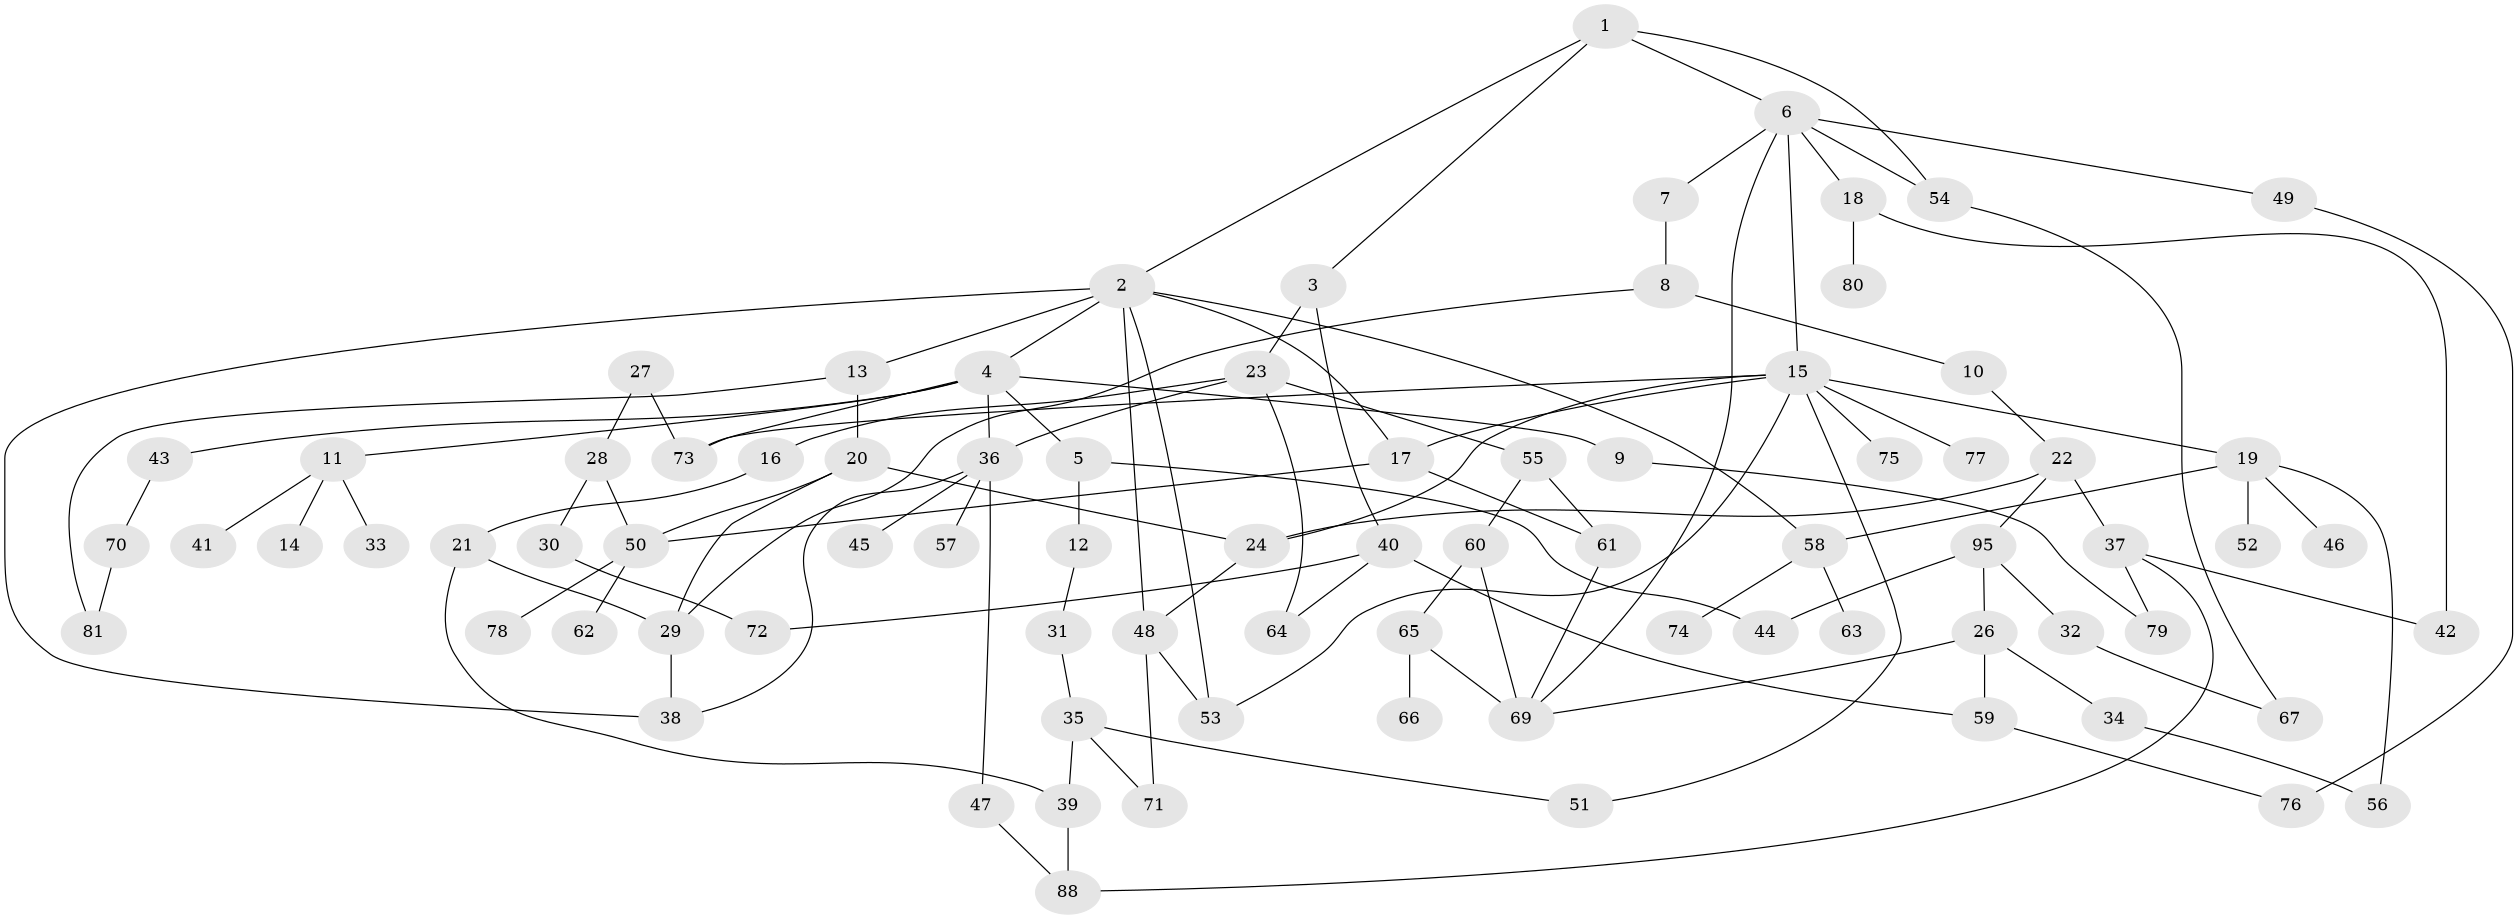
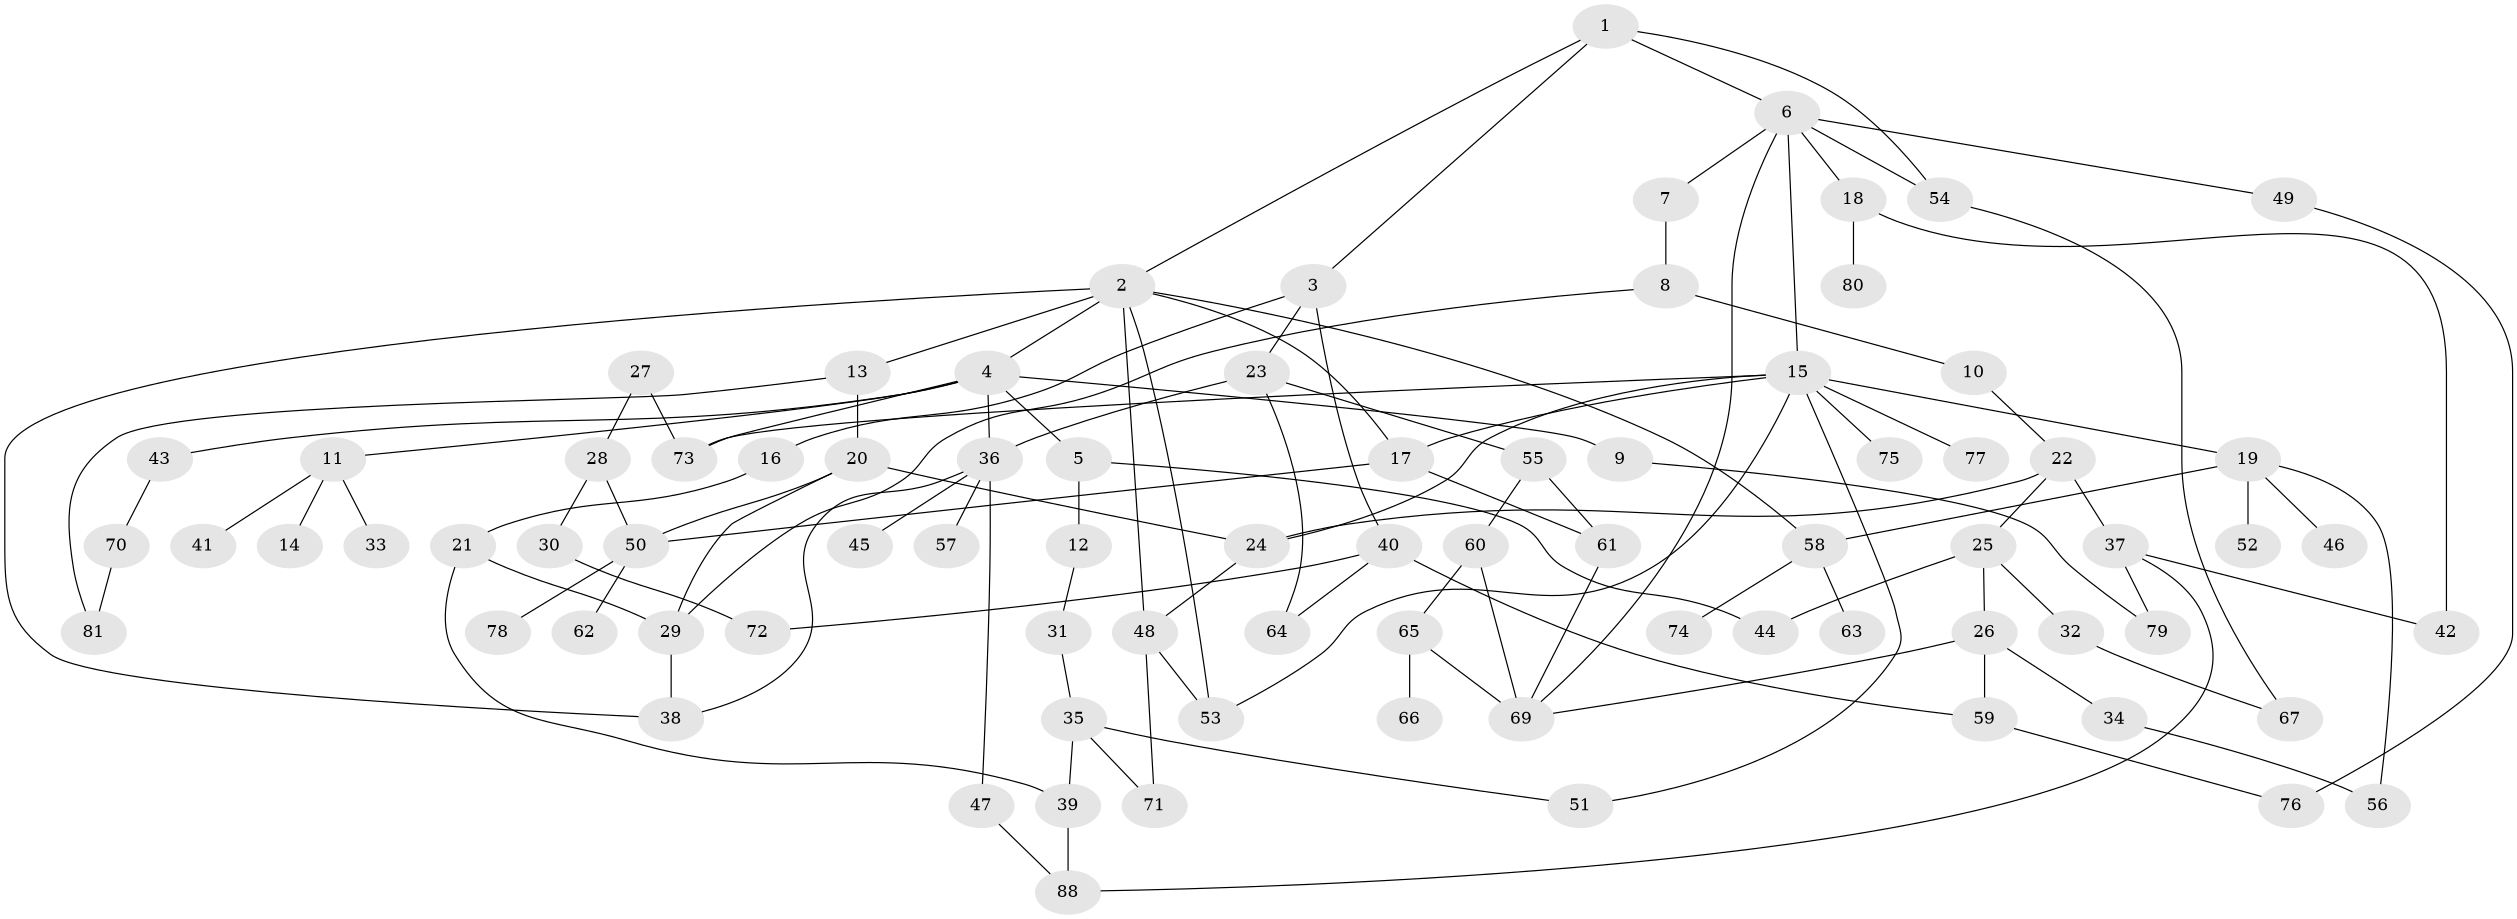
  graph {
    node [color=gray90 style=filled]
    1
    2
    3
    6
    54
    4
    13
    17
    38
    48
    53
    58
    16
    23
    40
    7
    15
    18
    49
    69
    67
    5
    9
    11
    36
    43
    73
    20
    81
    50
    61
    71
    63
    74
    21
    55
    64
    59
    72
    12
    44
    79
    14
    33
    41
    27
    28
    45
    47
    57
    70
    31
    8
    19
    24
    51
    75
    77
    42
    80
    76
    10
    29
    22
-   25 [label=95]
+   25
    37
    35
    46
    52
    56
    39
    62
    78
    n74 [label=88]
    26
    32
    60
    34
    30
    65
    66
    1 -- 2
    1 -- 3
    1 -- 6
    1 -- 54
    2 -- 4
    2 -- 13
    2 -- 17
    2 -- 38
    2 -- 48
    2 -- 53
    2 -- 58
-   23 -- 16
+   3 -- 16
    3 -- 23
    3 -- 40
    6 -- 54
    6 -- 7
    6 -- 15
    6 -- 18
    6 -- 49
    6 -- 69
    54 -- 67
    4 -- 5
    4 -- 9
    4 -- 11
    4 -- 36
    4 -- 43
    4 -- 73
    13 -- 20
    13 -- 81
    17 -- 50
    17 -- 61
    48 -- 53
    48 -- 71
    58 -- 63
    58 -- 74
    16 -- 21
    23 -- 36
    23 -- 55
    23 -- 64
    40 -- 64
    40 -- 59
    40 -- 72
    7 -- 8
    15 -- 17
    15 -- 53
    15 -- 73
    15 -- 19
    15 -- 24
    15 -- 51
    15 -- 75
    15 -- 77
    18 -- 42
    18 -- 80
    49 -- 76
    5 -- 12
    5 -- 44
    9 -- 79
    11 -- 14
    11 -- 33
    11 -- 41
    36 -- 38
    36 -- 45
    36 -- 47
    36 -- 57
    43 -- 70
    20 -- 50
    20 -- 24
    20 -- 29
    50 -- 62
    50 -- 78
    61 -- 69
    21 -- 29
    21 -- 39
    55 -- 61
    55 -- 60
    59 -- 76
    12 -- 31
    27 -- 73
    27 -- 28
    28 -- 50
    28 -- 30
    47 -- n74
    70 -- 81
    31 -- 35
    8 -- 10
    8 -- 29
    19 -- 58
    19 -- 46
    19 -- 52
    19 -- 56
    24 -- 48
    10 -- 22
    29 -- 38
    22 -- 24
    22 -- 25
    22 -- 37
    25 -- 44
    25 -- 26
    25 -- 32
    37 -- 79
    37 -- 42
    37 -- n74
    35 -- 71
    35 -- 51
    35 -- 39
    39 -- n74
    26 -- 69
    26 -- 59
    26 -- 34
    32 -- 67
    60 -- 69
    60 -- 65
    34 -- 56
    30 -- 72
    65 -- 69
    65 -- 66
  }
